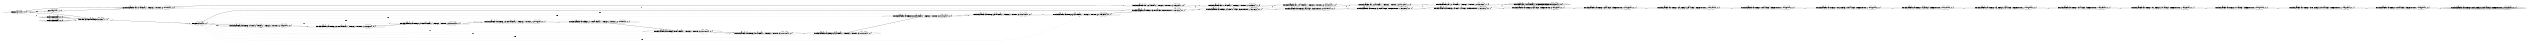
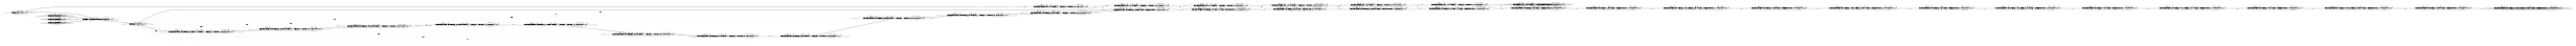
  digraph {
    rankdir=LR
    node [fillcolor=white shape=ellipse style=filled]
    edge [style=bold]
    n1 [label="tester.checkScalarExact(\"cast(INTERVAL '-1.25' second as decimal(2,1))\",\"DECIMAL(2, 1) NOT NULL\",\"-1.3\")@@@8@@@['0', '0', '1']"]
    n2 [label="tester.checkScalarExact(\"cast(INTERVAL '-1.21' second as decimal(2,1))\",\"DECIMAL(2, 1) NOT NULL\",\"-1.2\")@@@9@@@['0', '0', '1']"]
    n3 [label="tester.checkScalarExact(\"cast(INTERVAL '5' minute as decimal(2,1))\",\"DECIMAL(2, 1) NOT NULL\",\"5.0\")@@@10@@@['0', '0', '1']"]
    n4 [label="tester.checkScalarExact(\"cast((INTERVAL '1' day - INTERVAL '2' day) as integer)\",\"INTEGER NOT NULL\",\"-1\")@@@28@@@['0', '0', '1']"]
    n5 [label="tester.checkScalarExact(\"cast(INTERVAL '1' hour as integer)\",\"INTEGER NOT NULL\",\"1\")@@@29@@@['0', '0', '1']"]
    n6 [label="tester.checkScalarExact(\"cast((INTERVAL '1' hour - INTERVAL '2' hour) as integer)\",\"INTEGER NOT NULL\",\"-1\")@@@30@@@['0', '0', '1']"]
    n7 [label="tester.checkScalarExact(\"cast(INTERVAL '5' day as integer)\",\"INTEGER NOT NULL\",\"5\")@@@22@@@['0', '0', '1']"]
    n8 [label="tester.checkScalarExact(\"cast(INTERVAL '1' year as integer)\",\"INTEGER NOT NULL\",\"1\")@@@23@@@['0', '0', '1']"]
    n9 [label="tester.checkScalarExact(\"cast((INTERVAL '1' year - INTERVAL '2' year) as integer)\",\"INTEGER NOT NULL\",\"-1\")@@@24@@@['0', '0', '1']"]
    n10 [fillcolor=lightgray label="testCastStringToDecimal['1', '0', '0']" shape=diamond]
    n11 [label="tester.setFor(SqlStdOperatorTable.CAST)@@@3@@@['1', '1', '1']"]
    n12 [label="!DECIMAL@@@4@@@['1', '1', '0']" shape=diamond]
    n13 [label="DECIMAL@@@4@@@['0', '0', '1']" shape=diamond]
    n14 [label="tester.checkScalarExact(\"cast('-1.25' as decimal(2,1))\",\"DECIMAL(2, 1) NOT NULL\",\"-1.3\")@@@11@@@['1', '1', '0']"]
    n15 [label="tester.checkScalarExact(\"cast(INTERVAL '-1.29' second(1,2) as integer)\",\"INTEGER NOT NULL\",\"-1\")@@@21@@@['0', '0', '1']"]
    n16 [label="tester.checkScalarExact(\"cast(' -1.21 ' as decimal(2,1))\",\"DECIMAL(2, 1) NOT NULL\",\"-1.2\")@@@12@@@['1', '1', '0']"]
    n17 [fillcolor=lightgray label="tester.checkFails(\"cast(' -1.21e' as decimal(2,1))\",INVALID_CHAR_MESSAGE,true)@@@13@@@['1', '1', '0']"]
-   n18 [label="return@@@5@@@['1', '1', '0']"]
    n19 [label="tester.checkScalarExact(\"cast('1.29' as decimal(2,1))\",\"DECIMAL(2, 1) NOT NULL\",\"1.3\")@@@7@@@['1', '1', '0']"]
    n20 [fillcolor=lightgray label="testCastStringToDecimal['0', '1', '0']" shape=diamond]
    n21 [label="tester.checkScalarExact(\"cast(INTERVAL '-1.29' second as decimal(2,1))\",\"DECIMAL(2, 1) NOT NULL\",\"-1.3\")@@@7@@@['0', '0', '1']"]
    n22 [label="tester.checkScalarExact(\"cast(INTERVAL '5' day as decimal(2,1))\",\"DECIMAL(2, 1) NOT NULL\",\"5.0\")@@@12@@@['0', '0', '1']"]
    n23 [label="tester.checkScalarExact(\"cast(INTERVAL '5' month as decimal(2,1))\",\"DECIMAL(2, 1) NOT NULL\",\"5.0\")@@@13@@@['0', '0', '1']"]
    n24 [label="tester.checkScalarExact(\"cast(INTERVAL '5' hour as decimal(2,1))\",\"DECIMAL(2, 1) NOT NULL\",\"5.0\")@@@11@@@['0', '0', '1']"]
    n25 [label="tester.checkScalarExact(\"cast(INTERVAL '5' year as decimal(2,1))\",\"DECIMAL(2, 1) NOT NULL\",\"5.0\")@@@14@@@['0', '0', '1']"]
    n26 [label="tester.checkScalarExact(\"cast(INTERVAL '-5' day as decimal(2,1))\",\"DECIMAL(2, 1) NOT NULL\",\"-5.0\")@@@15@@@['0', '0', '1']"]
    n27 [label="tester.checkScalarExact(\"cast(INTERVAL '1.25' second as bigint)\",\"BIGINT NOT NULL\",\"1\")@@@17@@@['0', '0', '1']"]
    n28 [label="tester.checkScalarExact(\"cast(INTERVAL '1.29' second(1,2) as decimal(2,1))\",\"DECIMAL(2, 1) NOT NULL\",\"1.3\")@@@5@@@['0', '0', '1']"]
    n29 [label="tester.checkScalarExact(\"cast(INTERVAL '1.25' second as decimal(2,1))\",\"DECIMAL(2, 1) NOT NULL\",\"1.3\")@@@6@@@['0', '0', '1']"]
    n30 [label="tester.checkScalarExact(\"cast(' 1.25 ' as decimal(2,1))\",\"DECIMAL(2, 1) NOT NULL\",\"1.3\")@@@8@@@['1', '1', '0']"]
    n31 [label="tester.checkScalarExact(\"cast(INTERVAL '1' hour as integer)\",\"INTEGER NOT NULL\",\"1\")@@@31@@@['0', '0', '1']"]
    n32 [label="tester.checkScalarExact(\"cast((INTERVAL '1' minute - INTERVAL '2' minute) as integer)\",\"INTEGER NOT NULL\",\"-1\")@@@32@@@['0', '0', '1']"]
    n33 [label="tester.checkScalarExact(\"cast(INTERVAL '1' minute as integer)\",\"INTEGER NOT NULL\",\"1\")@@@33@@@['0', '0', '1']"]
    n34 [fillcolor=lightgray label="tester.checkScalarExact(\"cast((INTERVAL '1' second - INTERVAL '2' second) as integer)\",\"INTEGER NOT NULL\",\"-1\")@@@34@@@['0', '0', '1']"]
    n35 [label="tester.checkScalarExact(\"cast(INTERVAL '-1.29' second(1,2) as bigint)\",\"BIGINT NOT NULL\",\"-1\")@@@18@@@['0', '0', '1']"]
    n36 [label="tester.checkScalarExact(\"cast(INTERVAL '5' day as bigint)\",\"BIGINT NOT NULL\",\"5\")@@@19@@@['0', '0', '1']"]
    n37 [label="tester.checkScalarExact(\"cast(INTERVAL '1.25' second as integer)\",\"INTEGER NOT NULL\",\"1\")@@@20@@@['0', '0', '1']"]
    n38 [label="tester.checkScalarExact(\"cast(INTERVAL '1' month as integer)\",\"INTEGER NOT NULL\",\"1\")@@@25@@@['0', '0', '1']"]
    n39 [label="tester.checkScalarExact(\"cast(INTERVAL '1' day as integer)\",\"INTEGER NOT NULL\",\"1\")@@@27@@@['0', '0', '1']"]
+   n40 [fillcolor=lightgray label="testCastIntervalToNumeric['0', '0', '1']" shape=diamond]
    n41 [label="tester.checkScalarExact(\"cast((INTERVAL '1' month - INTERVAL '2' month) as integer)\",\"INTEGER NOT NULL\",\"-1\")@@@26@@@['0', '0', '1']"]
    n42 [label="tester.checkScalarExact(\"cast('1.21' as decimal(2,1))\",\"DECIMAL(2, 1) NOT NULL\",\"1.2\")@@@9@@@['1', '1', '0']"]
    n43 [label="tester.checkScalarExact(\"cast(' -1.29 ' as decimal(2,1))\",\"DECIMAL(2, 1) NOT NULL\",\"-1.3\")@@@10@@@['1', '1', '0']"]
    n1 -> n2
    n2 -> n3
    n3 -> n24
    n4 -> n5
    n5 -> n6
    n6 -> n31
    n7 -> n8
    n8 -> n9
    n9 -> n38
    n10 -> n11
    n11 -> n12
    n11 -> n13
-   n12 -> n18
-   n12 -> n18 [label=true style=dotted]
    n12 -> n19
    n12 -> n20 [label=0 style=dashed]
    n13 -> n1 [label=true style=dotted]
    n13 -> n2 [label=true style=dotted]
    n13 -> n3 [label=true style=dotted]
    n13 -> n21 [label=true style=dotted]
    n13 -> n22 [label=true style=dotted]
    n13 -> n23 [label=true style=dotted]
    n13 -> n24 [label=true style=dotted]
    n13 -> n25 [label=true style=dotted]
    n13 -> n26 [label=true style=dotted]
    n13 -> n27
    n13 -> n28 [label=true style=dotted]
    n13 -> n28
    n13 -> n29 [label=true style=dotted]
    n14 -> n15 [label=0 style=dashed]
    n14 -> n16
    n15 -> n7
    n16 -> n7 [label=0 style=dashed]
    n16 -> n17
-   n18 -> n19
    n19 -> n27 [label=0 style=dashed]
    n19 -> n30
    n20 -> n11
    n21 -> n1
    n22 -> n23
    n23 -> n25
    n24 -> n22
    n25 -> n26
    n26 -> n27
    n27 -> n35
    n28 -> n29
    n29 -> n21
    n30 -> n35 [label=0 style=dashed]
    n30 -> n42
    n31 -> n32
    n32 -> n33
    n33 -> n34
    n35 -> n36
    n36 -> n37
    n37 -> n15
    n38 -> n41
    n39 -> n4
+   n40 -> n11
    n41 -> n39
    n42 -> n36 [label=0 style=dashed]
    n42 -> n43
    n43 -> n14
    n43 -> n37 [label=0 style=dashed]
  }
